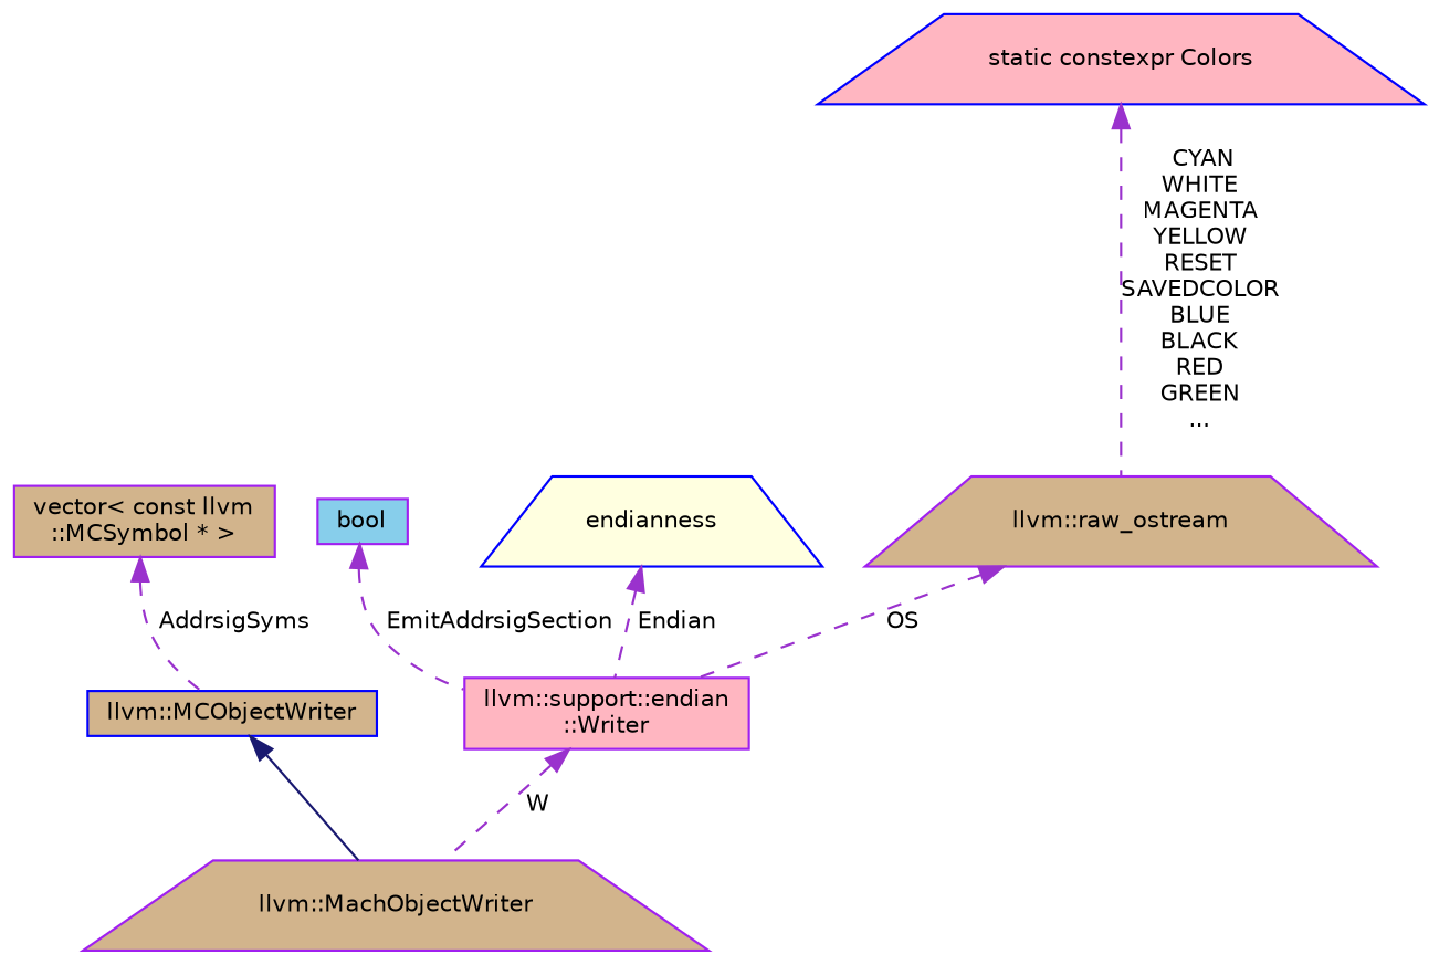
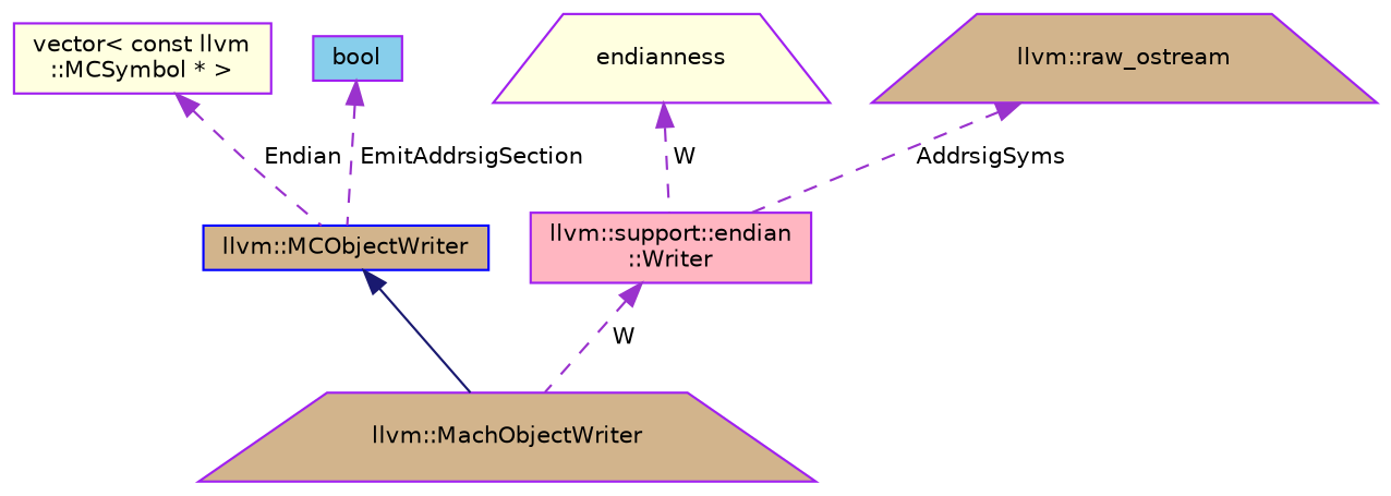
  digraph {
    node [color=purple fillcolor=tan fontname=Helvetica fontsize=10 shape=trapezium style=filled]
    edge [color=darkorchid3 dir=back fontname=Helvetica fontsize=10 labelfontname=Helvetica labelfontsize=10 style=dashed]
    n1 [fontcolor=black height=0.2 label="llvm::MachObjectWriter" width=0.4]
    n2 [color=blue height=0.2 label="llvm::MCObjectWriter" shape=box width=0.4]
-   n3 [height=0.2 label="vector\< const llvm\l::MCSymbol * \>" shape=box width=0.4]
+   n3 [fillcolor=lightyellow height=0.2 label="vector\< const llvm\l::MCSymbol * \>" shape=box width=0.4]
    n4 [fillcolor=skyblue height=0.2 label=bool shape=box width=0.4]
    n5 [fillcolor=lightpink height=0.2 label="llvm::support::endian\l::Writer" shape=box width=0.4]
-   n6 [color=blue fillcolor=lightyellow height=0.2 label=endianness width=0.4]
+   n6 [fillcolor=lightyellow height=0.2 label=endianness width=0.4]
    n7 [height=0.2 label="llvm::raw_ostream" width=0.4]
-   n8 [color=blue fillcolor=lightpink height=0.2 label="static constexpr Colors" width=0.4]
    n2 -> n1 [color=midnightblue style=solid]
-   n3 -> n2 [label=" AddrsigSyms"]
-   n4 -> n5 [label=" EmitAddrsigSection"]
+   n3 -> n2 [label=" Endian"]
+   n4 -> n2 [label=" EmitAddrsigSection"]
    n5 -> n1 [label=" W"]
-   n6 -> n5 [label=" Endian"]
-   n7 -> n5 [label=" OS"]
-   n8 -> n7 [label=" CYAN\nWHITE\nMAGENTA\nYELLOW\nRESET\nSAVEDCOLOR\nBLUE\nBLACK\nRED\nGREEN\n..."]
+   n6 -> n5 [label=" W"]
+   n7 -> n5 [label=" AddrsigSyms"]
  }
